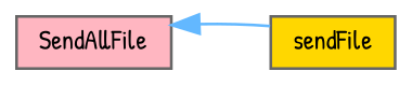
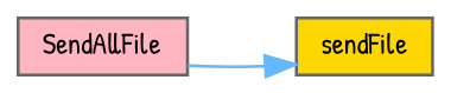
  digraph {
    rankdir=RL
    fontname="Patrick Hand"
    node [fontname="Patrick Hand" fontsize=10 shape=box style=filled]
    n1 [color=gray40 fillcolor=gold fontcolor=black height=0.2 label=sendFile width=0.4]
    n2 [color=grey40 fillcolor=lightpink height=0.2 label=SendAllFile width=0.4]
-   n2 -> n1 [color=steelblue1 dir=back fontname="Patrick Hand" fontsize=10 labelfontname=Helvetica labelfontsize=10 style=solid]
+   n1 -> n2 [color=steelblue1 dir=back fontname="Patrick Hand" fontsize=10 labelfontname=Helvetica labelfontsize=10 style=solid]
  }
